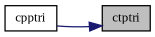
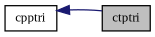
  digraph {
    rankdir=RL
    fontname="Liberation Serif"
    node [color=black fontname="Liberation Serif" fontsize=10 shape=record style=filled]
    n1 [fillcolor=grey75 fontcolor=black height=0.2 label=ctptri width=0.4]
    n2 [fillcolor=white height=0.2 label=cpptri width=0.4]
-   n1 -> n2 [color=midnightblue dir=back fontname="Liberation Serif" fontsize=10 labelfontname=Helvetica labelfontsize=10 style=solid]
+   n2 -> n1 [color=midnightblue dir=back fontname="Liberation Serif" fontsize=10 labelfontname=Helvetica labelfontsize=10 style=solid]
  }
